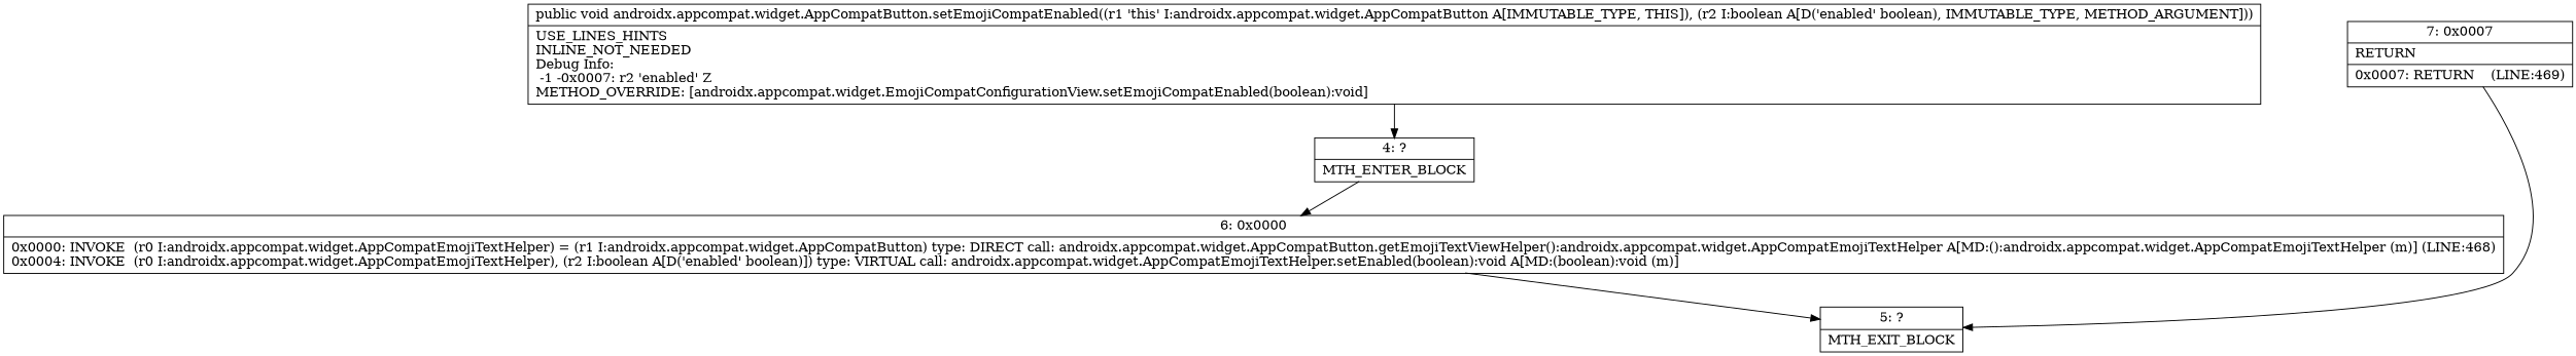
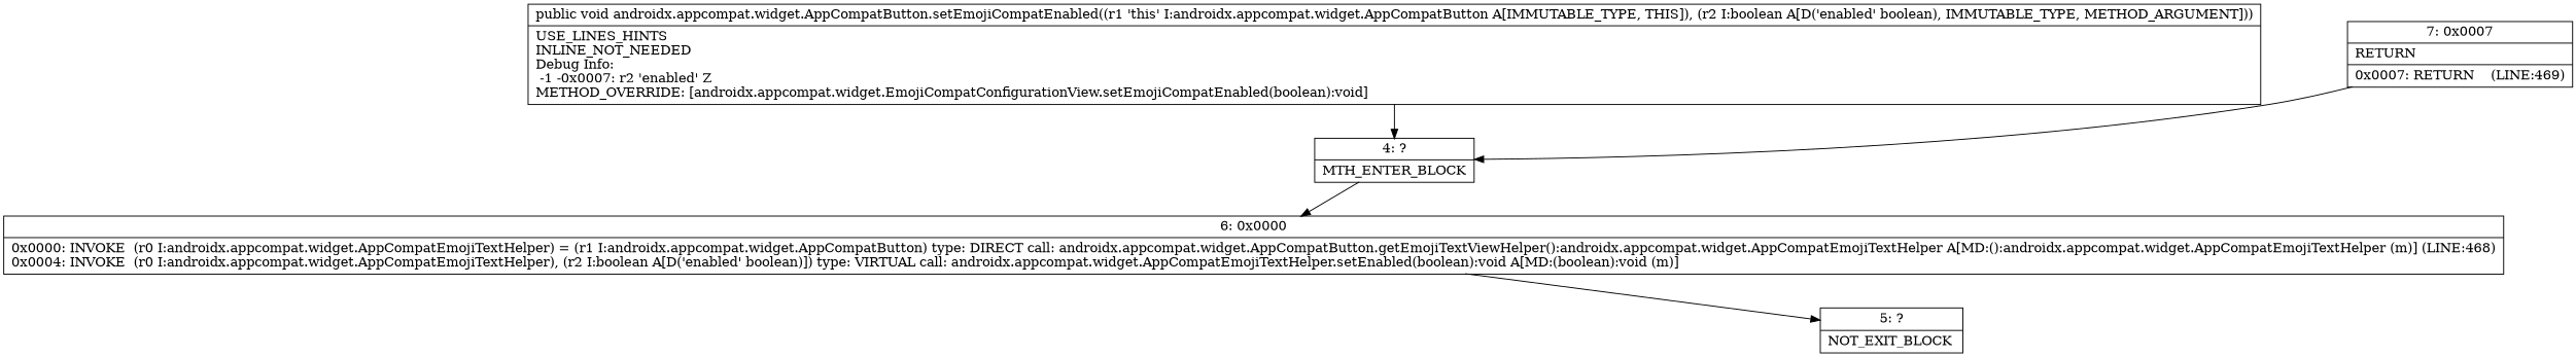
  digraph {
    node [shape=record]
    n1 [label="{4\:\ ?|MTH_ENTER_BLOCK\l}"]
    n2 [label="{6\:\ 0x0000|0x0000: INVOKE  (r0 I:androidx.appcompat.widget.AppCompatEmojiTextHelper) = (r1 I:androidx.appcompat.widget.AppCompatButton) type: DIRECT call: androidx.appcompat.widget.AppCompatButton.getEmojiTextViewHelper():androidx.appcompat.widget.AppCompatEmojiTextHelper A[MD:():androidx.appcompat.widget.AppCompatEmojiTextHelper (m)] (LINE:468)\l0x0004: INVOKE  (r0 I:androidx.appcompat.widget.AppCompatEmojiTextHelper), (r2 I:boolean A[D('enabled' boolean)]) type: VIRTUAL call: androidx.appcompat.widget.AppCompatEmojiTextHelper.setEnabled(boolean):void A[MD:(boolean):void (m)]\l}"]
-   n3 [label="{5\:\ ?|MTH_EXIT_BLOCK\l}"]
+   n3 [label="{5\:\ ?|NOT_EXIT_BLOCK\l}"]
    n4 [label="{7\:\ 0x0007|RETURN\l|0x0007: RETURN    (LINE:469)\l}"]
    n5 [label="{public void androidx.appcompat.widget.AppCompatButton.setEmojiCompatEnabled((r1 'this' I:androidx.appcompat.widget.AppCompatButton A[IMMUTABLE_TYPE, THIS]), (r2 I:boolean A[D('enabled' boolean), IMMUTABLE_TYPE, METHOD_ARGUMENT]))  | USE_LINES_HINTS\lINLINE_NOT_NEEDED\lDebug Info:\l  \-1 \-0x0007: r2 'enabled' Z\lMETHOD_OVERRIDE: [androidx.appcompat.widget.EmojiCompatConfigurationView.setEmojiCompatEnabled(boolean):void]\l}"]
    n1 -> n2
    n2 -> n3
-   n4 -> n3
+   n4 -> n1
    n5 -> n1
  }
